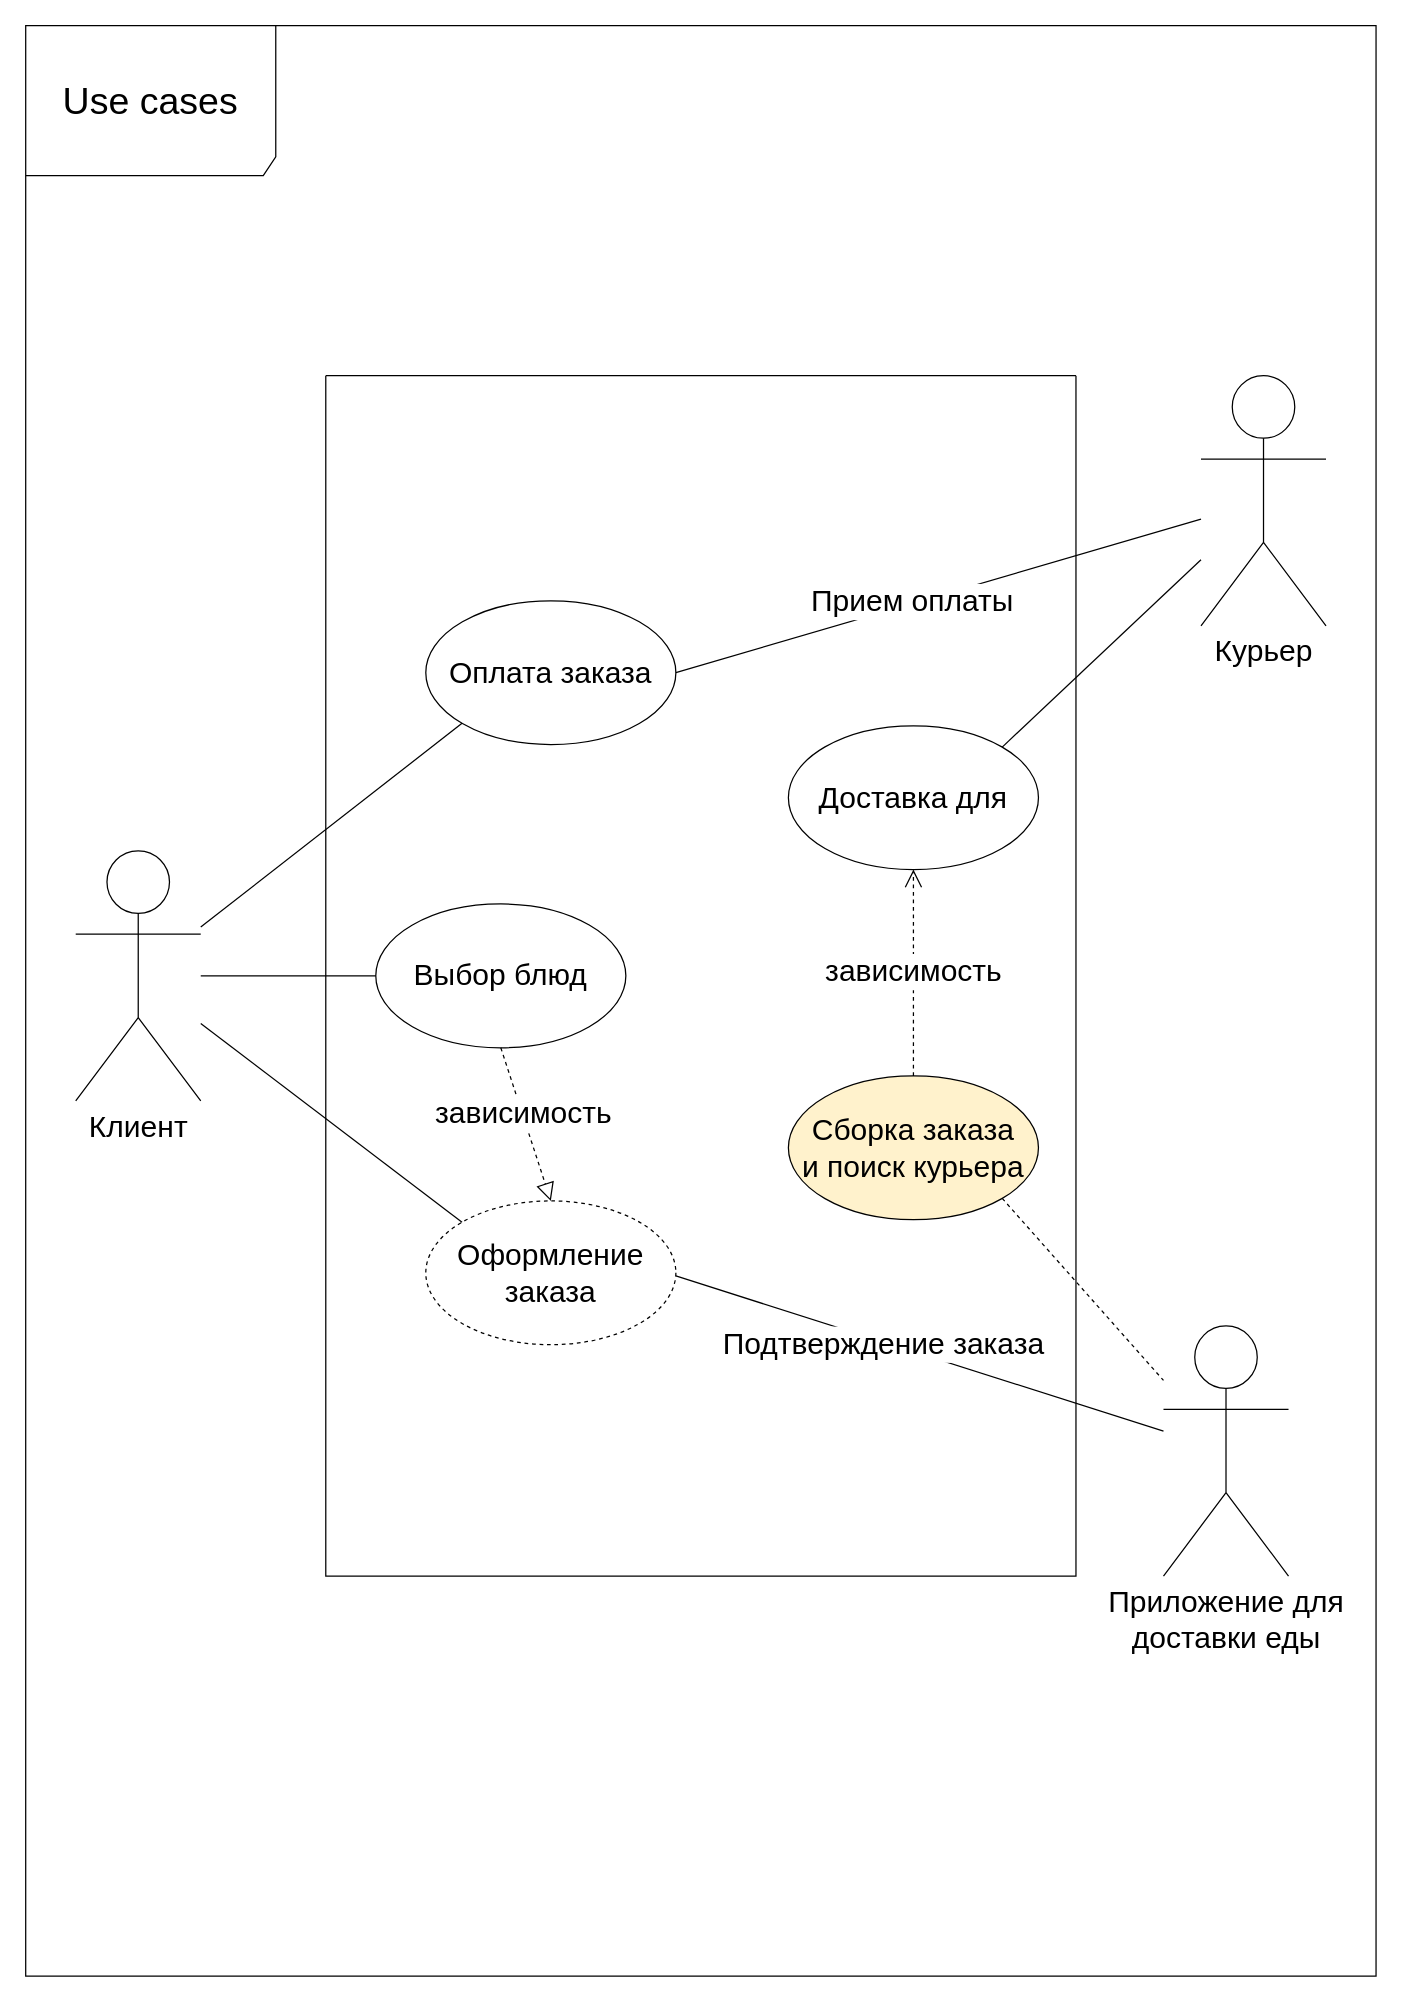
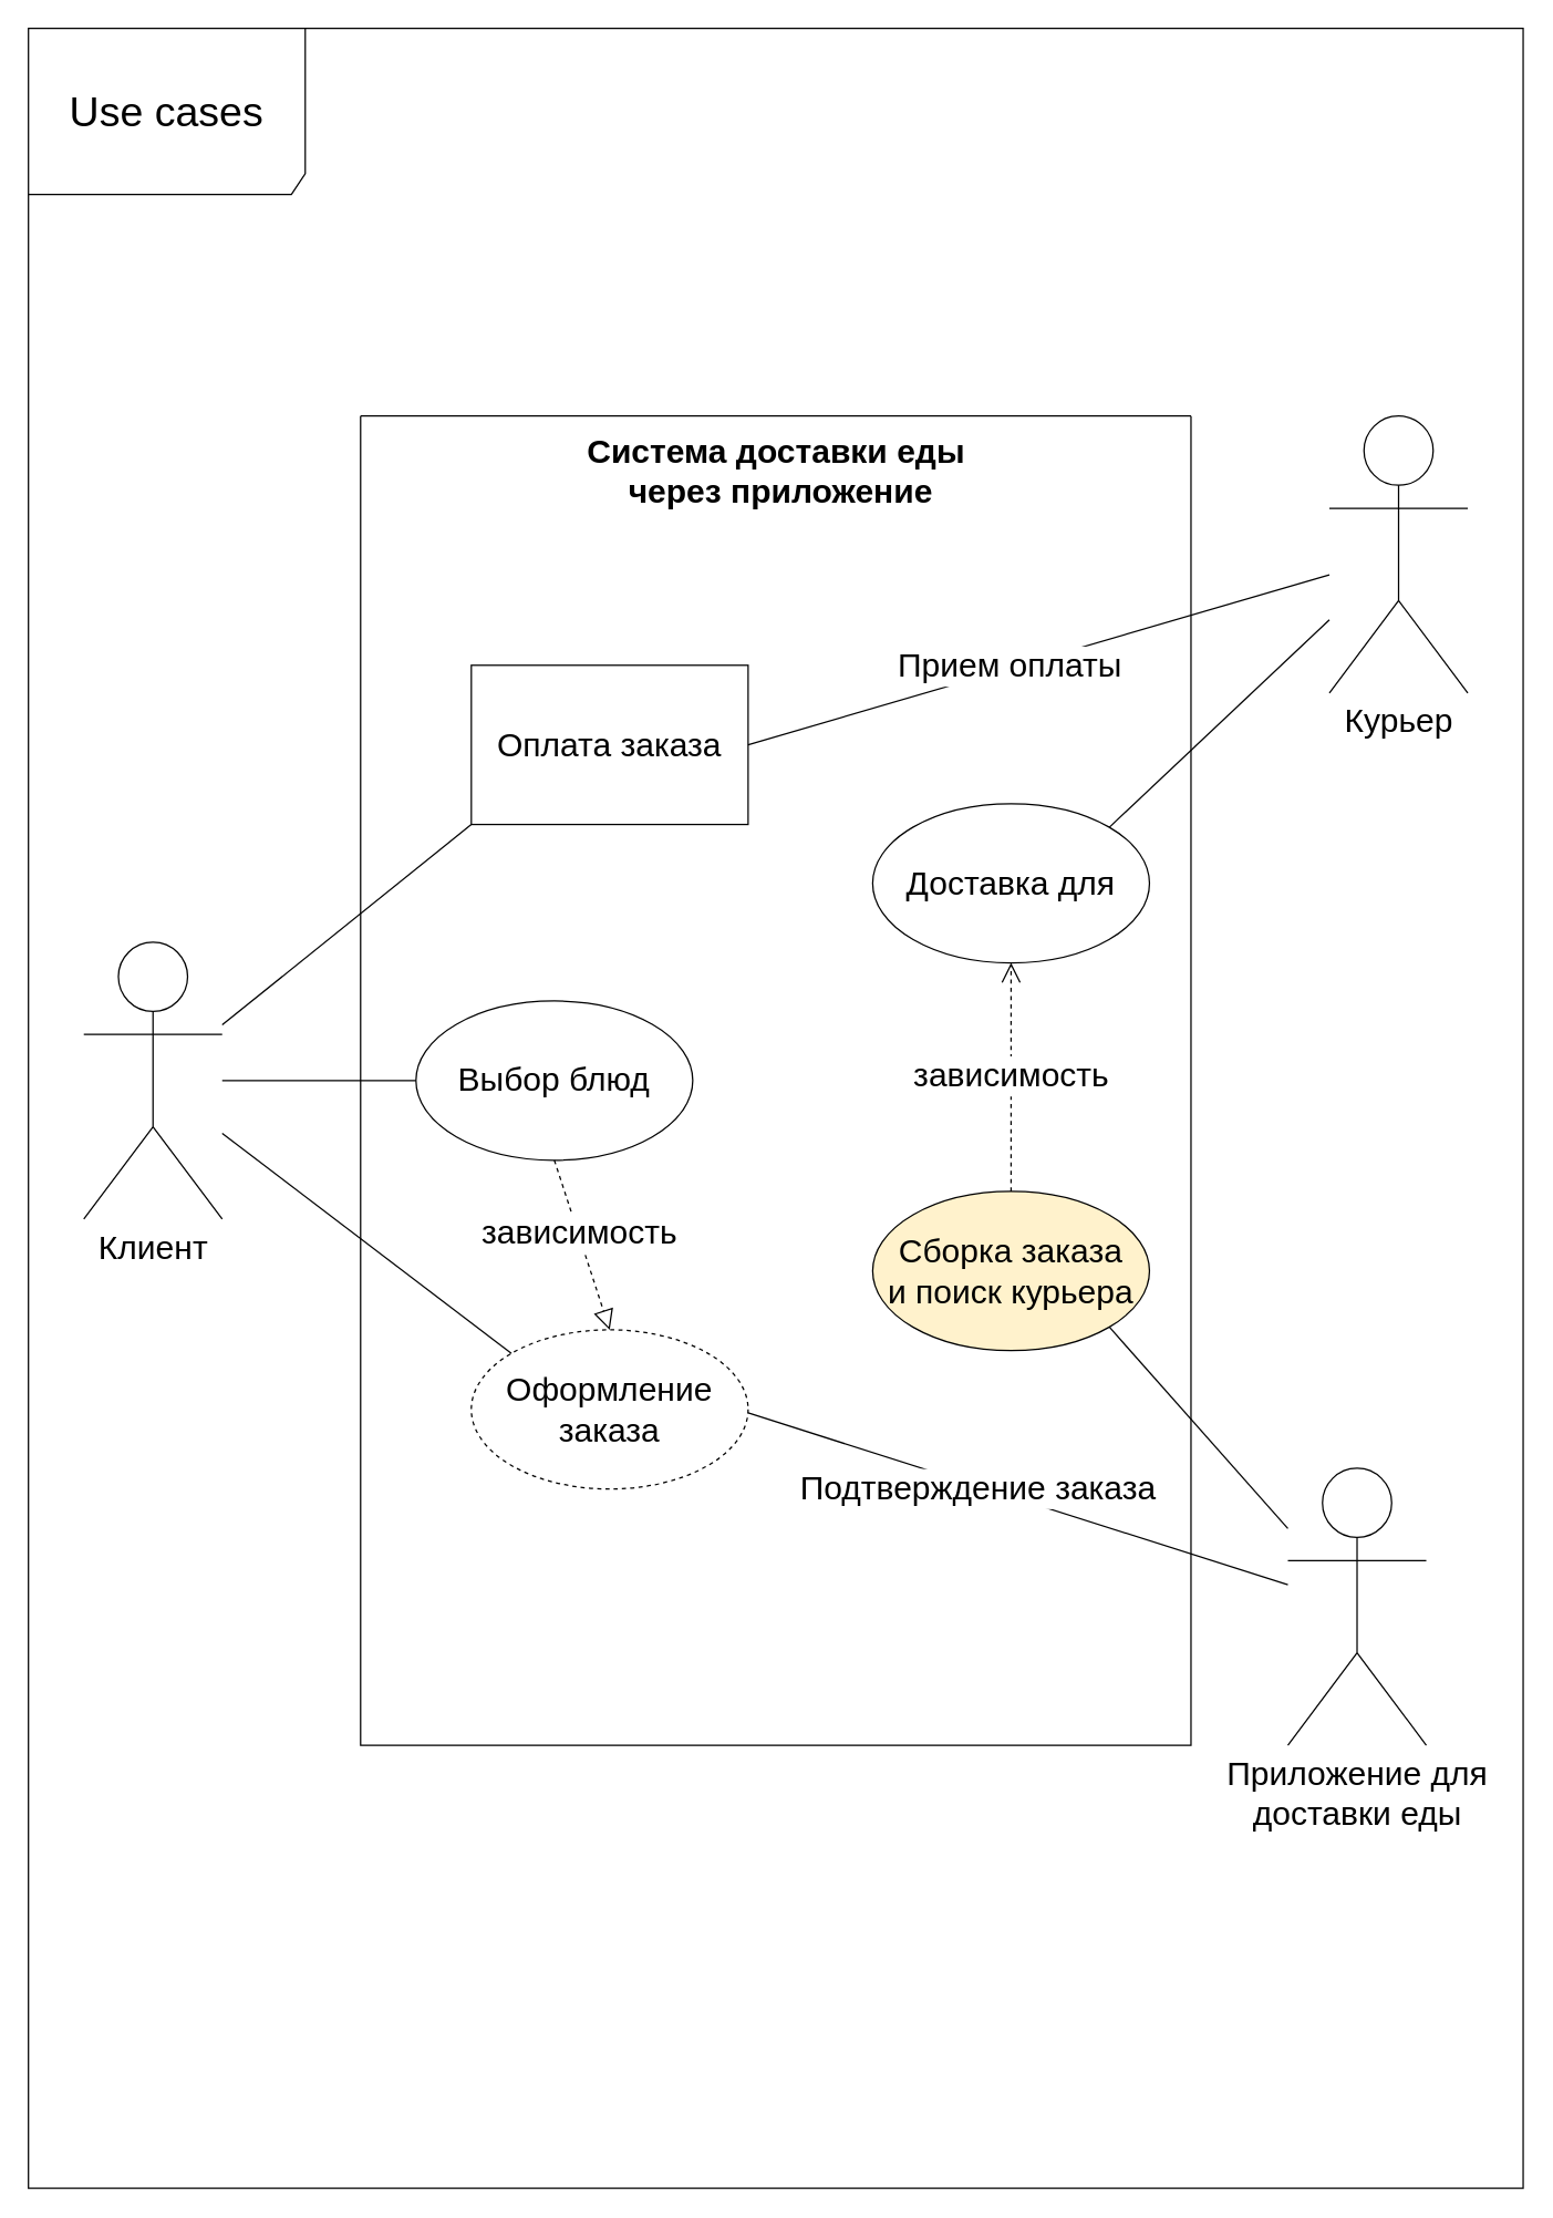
  <mxCell id="0" />
  <mxCell id="1" parent="0" />
  <mxCell id="2" value="&lt;font style=&quot;font-size: 30px;&quot;&gt;Use cases&lt;/font&gt;" style="shape=umlFrame;whiteSpace=wrap;html=1;pointerEvents=0;width=200;height=120;" parent="1" vertex="1"><mxGeometry x="20" y="20" width="1080" height="1560" as="geometry" /></mxCell>
  <mxCell id="3" value="" style="swimlane;startSize=0;" parent="1" vertex="1"><mxGeometry x="260" y="300" width="600" height="960" as="geometry"><mxRectangle x="300" y="70" width="50" height="40" as="alternateBounds" /></mxGeometry></mxCell>
  <mxCell id="4" value="&lt;font style=&quot;font-size: 24px;&quot;&gt;Выбор блюд&lt;/font&gt;" style="ellipse;whiteSpace=wrap;html=1;" parent="3" vertex="1"><mxGeometry x="40" y="422.5" width="200" height="115" as="geometry" /></mxCell>
  <mxCell id="5" value="&lt;font style=&quot;font-size: 24px;&quot;&gt;Оформление заказа&lt;/font&gt;" style="ellipse;whiteSpace=wrap;html=1;dashed=1;" parent="3" vertex="1"><mxGeometry x="80" y="660" width="200" height="115" as="geometry" /></mxCell>
- <mxCell id="6" value="&lt;font style=&quot;font-size: 24px;&quot;&gt;Оплата заказа&lt;/font&gt;" style="ellipse;whiteSpace=wrap;html=1;" parent="3" vertex="1"><mxGeometry x="80" y="180" width="200" height="115" as="geometry" /></mxCell>
+ <mxCell id="6" value="&lt;font style=&quot;font-size: 24px;&quot;&gt;Оплата заказа&lt;/font&gt;" style="whiteSpace=wrap;html=1;rounded=0;" parent="3" vertex="1"><mxGeometry x="80" y="180" width="200" height="115" as="geometry" /></mxCell>
+ <mxCell id="7" value="&lt;font style=&quot;font-size: 24px;&quot;&gt;Система доставки еды&lt;/font&gt;&lt;div&gt;&lt;font style=&quot;font-size: 24px;&quot;&gt;&amp;nbsp;через приложение&lt;/font&gt;&lt;/div&gt;" style="text;align=center;fontStyle=1;verticalAlign=middle;spacingLeft=3;spacingRight=3;strokeColor=none;rotatable=0;points=[[0,0.5],[1,0.5]];portConstraint=eastwest;html=1;" parent="3" vertex="1"><mxGeometry x="160" width="280" height="80" as="geometry" /></mxCell>
  <mxCell id="8" value="" style="endArrow=none;html=1;rounded=0;" parent="3" target="17" edge="1"><mxGeometry width="50" height="50" relative="1" as="geometry"><mxPoint x="280" y="720" as="sourcePoint" /><mxPoint x="330" y="670" as="targetPoint" /></mxGeometry></mxCell>
  <mxCell id="9" value="&lt;font style=&quot;font-size: 24px;&quot;&gt;Подтверждение заказа&lt;/font&gt;" style="edgeLabel;html=1;align=center;verticalAlign=middle;resizable=0;points=[];rotation=0;" parent="8" vertex="1" connectable="0"><mxGeometry x="-0.02" y="-2" relative="1" as="geometry"><mxPoint x="-25" y="-8" as="offset" /></mxGeometry></mxCell>
  <mxCell id="10" value="" style="endArrow=block;dashed=1;endFill=0;endSize=12;html=1;rounded=0;exitX=0.5;exitY=1;exitDx=0;exitDy=0;entryX=0.5;entryY=0;entryDx=0;entryDy=0;" parent="3" source="4" target="5" edge="1"><mxGeometry width="160" relative="1" as="geometry"><mxPoint x="210" y="600" as="sourcePoint" /><mxPoint x="370" y="600" as="targetPoint" /></mxGeometry></mxCell>
  <mxCell id="11" value="&lt;font style=&quot;font-size: 24px;&quot;&gt;зависимость&lt;/font&gt;" style="edgeLabel;html=1;align=center;verticalAlign=middle;resizable=0;points=[];rotation=0;" parent="10" vertex="1" connectable="0"><mxGeometry x="-0.143" relative="1" as="geometry"><mxPoint as="offset" /></mxGeometry></mxCell>
  <mxCell id="12" value="&lt;font style=&quot;font-size: 24px;&quot;&gt;Доставка для&lt;/font&gt;" style="ellipse;whiteSpace=wrap;html=1;" parent="3" vertex="1"><mxGeometry x="370" y="280" width="200" height="115" as="geometry" /></mxCell>
  <mxCell id="13" value="&lt;font style=&quot;font-size: 24px;&quot;&gt;Сборка заказа&lt;/font&gt;&lt;div&gt;&lt;font style=&quot;font-size: 24px;&quot;&gt;и поиск курьера&lt;/font&gt;&lt;/div&gt;" style="ellipse;whiteSpace=wrap;html=1;fillColor=#fff2cc;" parent="3" vertex="1"><mxGeometry x="370" y="560" width="200" height="115" as="geometry" /></mxCell>
  <mxCell id="14" value="&lt;font style=&quot;font-size: 24px;&quot;&gt;зависимость&lt;/font&gt;" style="endArrow=open;endSize=12;dashed=1;html=1;rounded=0;exitX=0.5;exitY=0;exitDx=0;exitDy=0;entryX=0.5;entryY=1;entryDx=0;entryDy=0;" parent="3" source="13" target="12" edge="1"><mxGeometry width="160" relative="1" as="geometry"><mxPoint x="490" y="520" as="sourcePoint" /><mxPoint x="650" y="520" as="targetPoint" /></mxGeometry></mxCell>
  <mxCell id="15" value="&lt;font style=&quot;font-size: 24px;&quot;&gt;Клиент&lt;/font&gt;" style="shape=umlActor;verticalLabelPosition=bottom;verticalAlign=top;html=1;" parent="1" vertex="1"><mxGeometry x="60" y="680" width="100" height="200" as="geometry" /></mxCell>
  <mxCell id="16" value="&lt;font style=&quot;font-size: 24px;&quot;&gt;Курьер&lt;/font&gt;&lt;div&gt;&lt;br&gt;&lt;/div&gt;" style="shape=umlActor;verticalLabelPosition=bottom;verticalAlign=top;html=1;" parent="1" vertex="1"><mxGeometry x="960" y="300" width="100" height="200" as="geometry" /></mxCell>
  <mxCell id="17" value="&lt;font style=&quot;font-size: 24px;&quot;&gt;Приложение для&lt;/font&gt;&lt;div&gt;&lt;font style=&quot;font-size: 24px;&quot;&gt;доставки еды&lt;/font&gt;&lt;/div&gt;" style="shape=umlActor;verticalLabelPosition=bottom;verticalAlign=top;html=1;" parent="1" vertex="1"><mxGeometry x="930" y="1060" width="100" height="200" as="geometry" /></mxCell>
  <mxCell id="18" value="" style="endArrow=none;html=1;rounded=0;entryX=0;entryY=0.5;entryDx=0;entryDy=0;" parent="1" source="15" target="4" edge="1"><mxGeometry width="50" height="50" relative="1" as="geometry"><mxPoint x="210" y="832" as="sourcePoint" /><mxPoint x="260" y="782" as="targetPoint" /></mxGeometry></mxCell>
  <mxCell id="19" value="" style="endArrow=none;html=1;rounded=0;entryX=0;entryY=1;entryDx=0;entryDy=0;" parent="1" source="15" target="6" edge="1"><mxGeometry width="50" height="50" relative="1" as="geometry"><mxPoint x="160" y="780" as="sourcePoint" /><mxPoint x="210" y="730" as="targetPoint" /></mxGeometry></mxCell>
  <mxCell id="20" value="" style="endArrow=none;html=1;rounded=0;exitX=0;exitY=0;exitDx=0;exitDy=0;" parent="1" source="5" target="15" edge="1"><mxGeometry width="50" height="50" relative="1" as="geometry"><mxPoint x="160" y="830" as="sourcePoint" /><mxPoint x="160" y="780" as="targetPoint" /></mxGeometry></mxCell>
  <mxCell id="21" value="" style="endArrow=none;html=1;rounded=0;exitX=1;exitY=0.5;exitDx=0;exitDy=0;" parent="1" source="6" target="16" edge="1"><mxGeometry width="50" height="50" relative="1" as="geometry"><mxPoint x="540" y="540" as="sourcePoint" /><mxPoint x="590" y="490" as="targetPoint" /></mxGeometry></mxCell>
  <mxCell id="22" value="&lt;font style=&quot;font-size: 24px;&quot;&gt;Прием оплаты&lt;/font&gt;" style="edgeLabel;html=1;align=center;verticalAlign=middle;resizable=0;points=[];rotation=0;" parent="21" vertex="1" connectable="0"><mxGeometry x="-0.106" y="-2" relative="1" as="geometry"><mxPoint y="-4" as="offset" /></mxGeometry></mxCell>
  <mxCell id="23" value="" style="endArrow=none;html=1;rounded=0;exitX=1;exitY=0;exitDx=0;exitDy=0;" parent="1" source="12" target="16" edge="1"><mxGeometry width="50" height="50" relative="1" as="geometry"><mxPoint x="870" y="530" as="sourcePoint" /><mxPoint x="920" y="480" as="targetPoint" /></mxGeometry></mxCell>
- <mxCell id="24" value="" style="endArrow=none;html=1;rounded=0;exitX=1;exitY=1;exitDx=0;exitDy=0;dashed=1;" parent="1" source="13" target="17" edge="1"><mxGeometry width="50" height="50" relative="1" as="geometry"><mxPoint x="740" y="1040" as="sourcePoint" /><mxPoint x="790" y="990" as="targetPoint" /></mxGeometry></mxCell>
+ <mxCell id="24" value="" style="endArrow=none;html=1;rounded=0;exitX=1;exitY=1;exitDx=0;exitDy=0;" parent="1" source="13" target="17" edge="1"><mxGeometry width="50" height="50" relative="1" as="geometry"><mxPoint x="740" y="1040" as="sourcePoint" /><mxPoint x="790" y="990" as="targetPoint" /></mxGeometry></mxCell>
